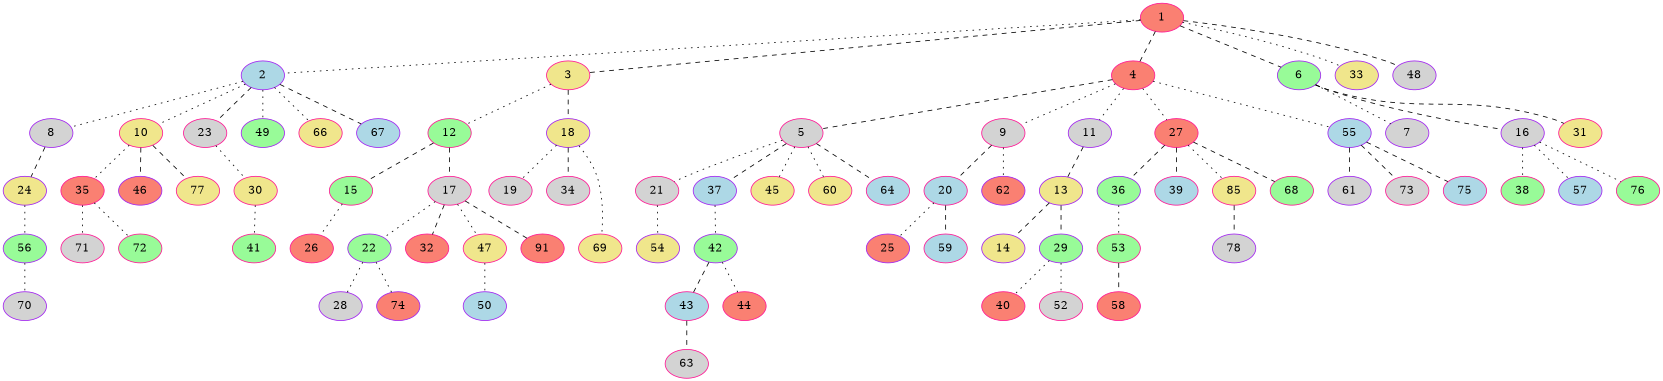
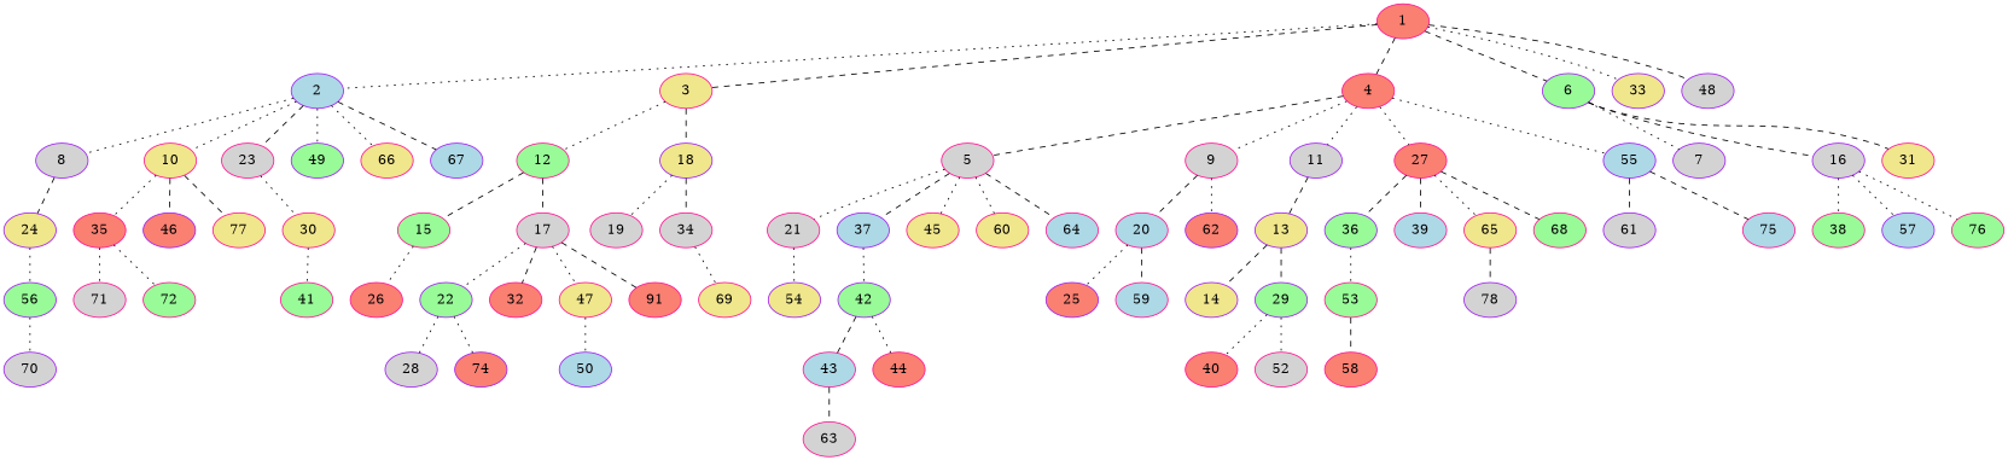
  graph {
    node [color=deeppink fillcolor=lightgrey style=filled]
    edge [style=dotted]
    1 [fillcolor=salmon]
    2 [color=purple fillcolor=lightblue]
    3 [fillcolor=khaki]
    4 [fillcolor=salmon]
    6 [color=purple fillcolor=palegreen]
    33 [color=purple fillcolor=khaki]
    48 [color=purple]
    8 [color=purple]
    10 [fillcolor=khaki]
    23
    49 [color=purple fillcolor=palegreen]
    66 [fillcolor=khaki]
    67 [color=purple fillcolor=lightblue]
    12 [fillcolor=palegreen]
    18 [color=purple fillcolor=khaki]
    5
    9
    11 [color=purple]
    27 [fillcolor=salmon]
    55 [color=purple fillcolor=lightblue]
    7 [color=purple]
    16 [color=purple]
    31 [fillcolor=khaki]
    24 [color=purple fillcolor=khaki]
    35 [fillcolor=salmon]
    46 [color=purple fillcolor=salmon]
    77 [fillcolor=khaki]
    30 [fillcolor=khaki]
    15 [fillcolor=palegreen]
    17
    19
    34
    21
    37 [color=purple fillcolor=lightblue]
    45 [fillcolor=khaki]
    60 [fillcolor=khaki]
    64 [fillcolor=lightblue]
    20 [fillcolor=lightblue]
    62 [color=purple fillcolor=salmon]
    13 [color=purple fillcolor=khaki]
    36 [color=purple fillcolor=palegreen]
    39 [fillcolor=lightblue]
-   65 [fillcolor=khaki label=85]
+   65 [fillcolor=khaki]
    68 [fillcolor=palegreen]
    61 [color=purple]
-   73
    75 [fillcolor=lightblue]
    54 [color=purple fillcolor=khaki]
    42 [color=purple fillcolor=palegreen]
    38 [fillcolor=palegreen]
    57 [color=purple fillcolor=lightblue]
    76 [fillcolor=palegreen]
    56 [color=purple fillcolor=palegreen]
    25 [color=purple fillcolor=salmon]
    59 [fillcolor=lightblue]
    71
    72 [fillcolor=palegreen]
    14 [color=purple fillcolor=khaki]
    29 [color=purple fillcolor=palegreen]
    26 [fillcolor=salmon]
    22 [color=purple fillcolor=palegreen]
    32 [fillcolor=salmon]
    47 [fillcolor=khaki]
    n64 [fillcolor=salmon label=91]
    40 [fillcolor=salmon]
    52
    28 [color=purple]
    74 [color=purple fillcolor=salmon]
    50 [color=purple fillcolor=lightblue]
    69 [fillcolor=khaki]
    41 [fillcolor=palegreen]
    70 [color=purple]
    53 [fillcolor=palegreen]
    78 [color=purple]
    58 [fillcolor=salmon]
    43 [fillcolor=lightblue]
    44 [fillcolor=salmon]
    63
    1 -- 2
    1 -- 3 [style=dashed]
    1 -- 4 [style=dashed]
    1 -- 6 [style=dashed]
    1 -- 33
    1 -- 48 [style=dashed]
    2 -- 8
    2 -- 10
    2 -- 23 [style=dashed]
    2 -- 49
    2 -- 66
    2 -- 67 [style=dashed]
    3 -- 12
    3 -- 18 [style=dashed]
    4 -- 5 [style=dashed]
    4 -- 9
    4 -- 11
    4 -- 27
    4 -- 55
    6 -- 7
    6 -- 16 [style=dashed]
    6 -- 31 [style=dashed]
    8 -- 24 [style=dashed]
    10 -- 35
    10 -- 46 [style=dashed]
    10 -- 77 [style=dashed]
    23 -- 30
    12 -- 15 [style=dashed]
    12 -- 17 [style=dashed]
    18 -- 19
    18 -- 34 [style=dashed]
    5 -- 21
    5 -- 37 [style=dashed]
    5 -- 45
    5 -- 60
    5 -- 64 [style=dashed]
    9 -- 20 [style=dashed]
    9 -- 62
    11 -- 13 [style=dashed]
    27 -- 36 [style=dashed]
    27 -- 39 [style=dashed]
    27 -- 65
    27 -- 68 [style=dashed]
    55 -- 61 [style=dashed]
-   55 -- 73 [style=dashed]
    55 -- 75 [style=dashed]
    16 -- 38
    16 -- 57
    16 -- 76
    24 -- 56
    35 -- 71
    35 -- 72
    30 -- 41
    15 -- 26
    17 -- 22
    17 -- 32 [style=dashed]
    17 -- 47
    17 -- n64 [style=dashed]
-   18 -- 69
+   34 -- 69
    21 -- 54
    37 -- 42
    20 -- 25
    20 -- 59 [style=dashed]
    13 -- 14 [style=dashed]
    13 -- 29 [style=dashed]
    36 -- 53
    65 -- 78 [style=dashed]
    42 -- 43 [style=dashed]
    42 -- 44
    56 -- 70
    29 -- 40
    29 -- 52
    22 -- 28
    22 -- 74
    47 -- 50
    53 -- 58 [style=dashed]
    43 -- 63 [style=dashed]
  }
